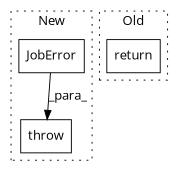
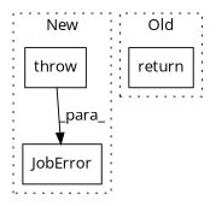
  digraph {
    fontname="Open Sans"
    node [shape=box fontname="Open Sans"]
    n1 [a=32 l="9,1" label=JobError s="5575,5646"]
    n2 [a=53 l=6 label=throw s=5569]
    n3 [a=41 l=7 label=return s=5954]
    subgraph cluster_1 {
      label=New
      style=dotted
      n1
      n2
    }
    subgraph cluster_2 {
      label=Old
      style=dotted
      n3
    }
-   n1 -> n2 [label=_para_ fontname="Open Sans"]
+   n2 -> n1 [label=_para_ fontname="Open Sans"]
  }
